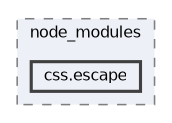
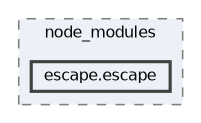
  digraph {
    compound=true
    rankdir=LR
-   n1 [color=grey25 fillcolor="#edf0f7" fontname=Helvetica fontsize=10 height=0.2 label="css.escape" shape=box style="filled,bold" width=0.4]
+   n1 [color=grey25 fillcolor="#edf0f7" fontname=Helvetica fontsize=10 height=0.2 label="escape.escape" shape=box style="filled,bold" width=0.4]
    subgraph cluster_1 {
      bgcolor="#edf0f7"
      fontname=Helvetica
      fontsize=10
      label=node_modules
      pencolor=grey50
      style="filled,dashed"
      n1
    }
  }
